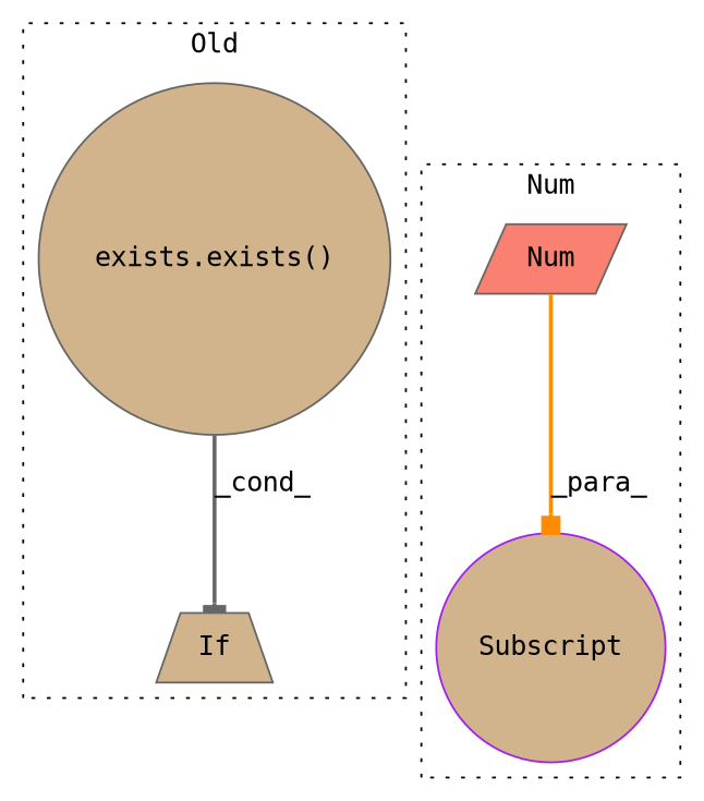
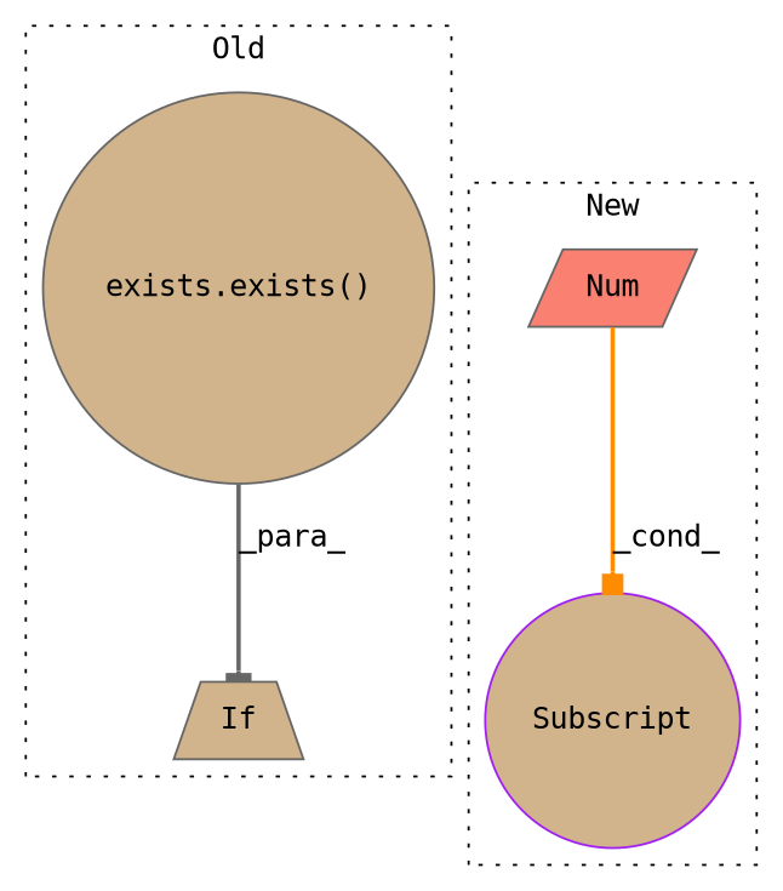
  digraph {
    fontname="DejaVu Sans Mono"
    node [color=gray40 fillcolor=tan fontname="DejaVu Sans Mono" shape=circle style=filled]
    edge [fontname="DejaVu Sans Mono" style=bold]
    n1 [a=75 l="7,1" label="exists.exists()" s="1489,1507"]
    n2 [a=96 l=3 label=If s=1486 shape=trapezium]
    n3 [a=63 color=purple l="11,0" label=Subscript s="1290,0"]
    n4 [a=76 fillcolor=salmon l=2 label=Num s=1298 shape=parallelogram]
    subgraph cluster_1 {
      label=Old
      style=dotted
      n1
      n2
    }
    subgraph cluster_2 {
-     label=Num
+     label=New
      style=dotted
      n3
      n4
    }
-   n1 -> n2 [arrowhead=tee color=gray40 label=_cond_]
-   n4 -> n3 [arrowhead=box color=darkorange label=_para_]
+   n1 -> n2 [arrowhead=tee color=gray40 label=_para_]
+   n4 -> n3 [arrowhead=box color=darkorange label=_cond_]
  }
